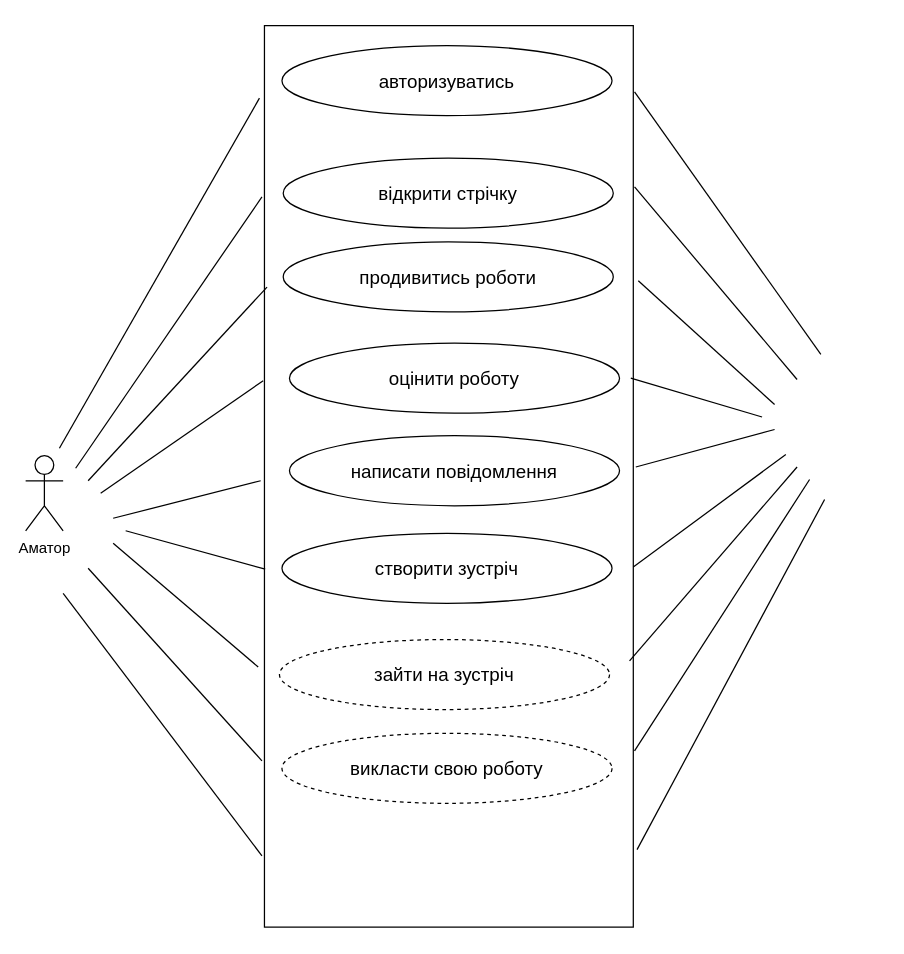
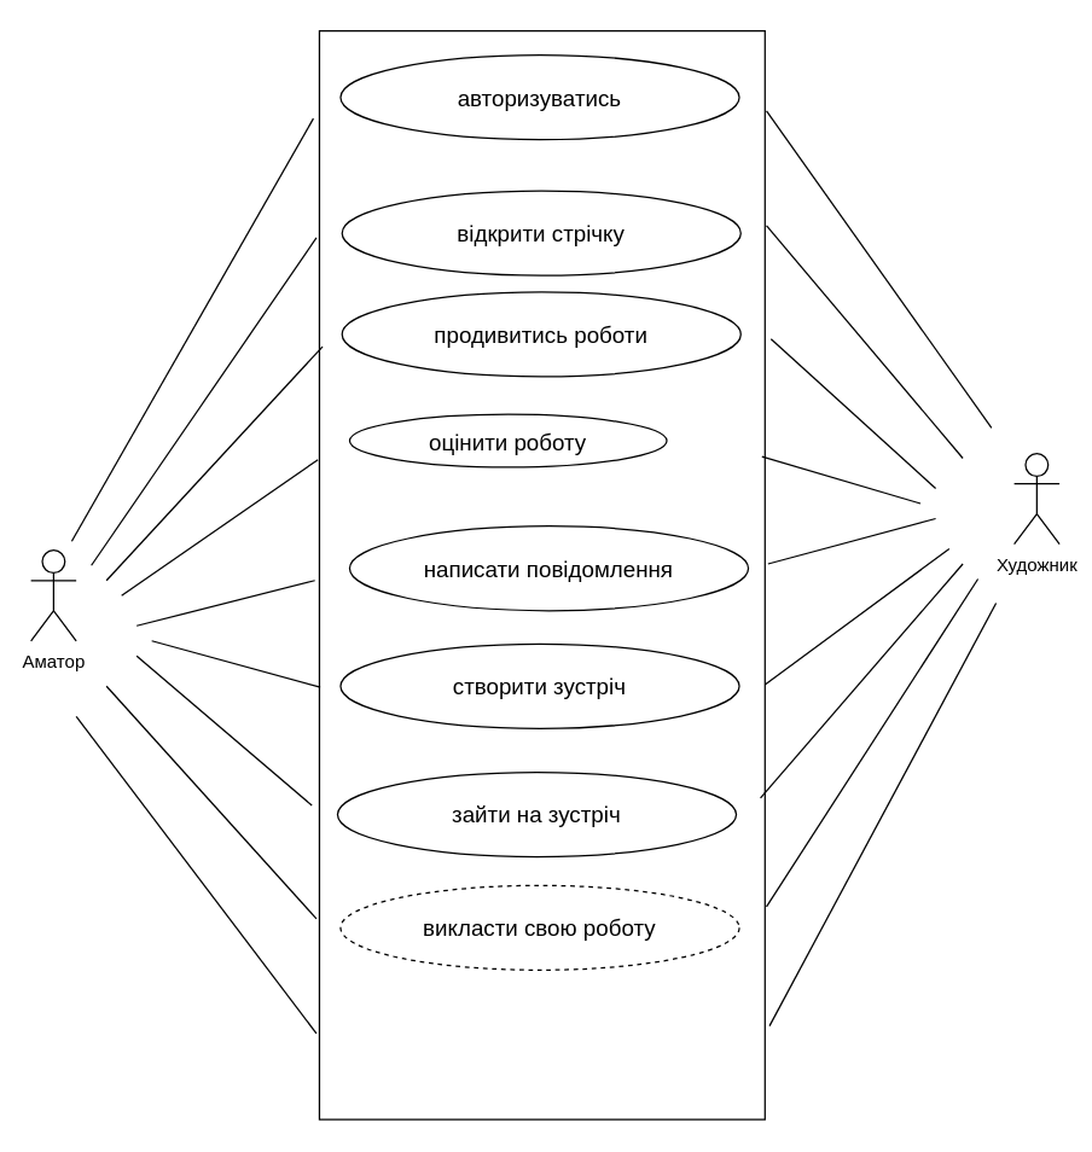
  <mxCell id="0" />
  <mxCell id="1" parent="0" />
  <mxCell id="2" value="" style="rounded=0;whiteSpace=wrap;html=1;" vertex="1" parent="1"><mxGeometry x="211" y="20" width="295" height="721" as="geometry" /></mxCell>
  <mxCell id="3" value="Аматор" style="shape=umlActor;verticalLabelPosition=bottom;verticalAlign=top;html=1;outlineConnect=0;" parent="1" vertex="1"><mxGeometry x="20" y="364" width="30" height="60" as="geometry" /></mxCell>
+ <mxCell id="4" value="Художник&lt;br&gt;" style="shape=umlActor;verticalLabelPosition=bottom;verticalAlign=top;html=1;outlineConnect=0;" parent="1" vertex="1"><mxGeometry x="671" y="300" width="30" height="60" as="geometry" /></mxCell>
  <mxCell id="5" value="" style="endArrow=none;html=1;rounded=0;fontSize=15;" parent="1" edge="1"><mxGeometry width="50" height="50" relative="1" as="geometry"><mxPoint x="60" y="374" as="sourcePoint" /><mxPoint x="209" y="157" as="targetPoint" /></mxGeometry></mxCell>
  <mxCell id="6" value="" style="endArrow=none;html=1;rounded=0;fontSize=15;entryX=0.007;entryY=0.29;entryDx=0;entryDy=0;entryPerimeter=0;" parent="1" edge="1" target="2"><mxGeometry width="50" height="50" relative="1" as="geometry"><mxPoint x="70" y="384" as="sourcePoint" /><mxPoint x="200" y="244" as="targetPoint" /></mxGeometry></mxCell>
  <mxCell id="7" value="" style="endArrow=none;html=1;rounded=0;fontSize=15;" parent="1" edge="1"><mxGeometry width="50" height="50" relative="1" as="geometry"><mxPoint x="80" y="394" as="sourcePoint" /><mxPoint x="210" y="304" as="targetPoint" /></mxGeometry></mxCell>
  <mxCell id="8" value="" style="endArrow=none;html=1;rounded=0;fontSize=15;" parent="1" edge="1"><mxGeometry width="50" height="50" relative="1" as="geometry"><mxPoint x="90" y="414" as="sourcePoint" /><mxPoint x="208" y="384" as="targetPoint" /></mxGeometry></mxCell>
  <mxCell id="9" value="" style="endArrow=none;html=1;rounded=0;fontSize=15;" parent="1" edge="1"><mxGeometry width="50" height="50" relative="1" as="geometry"><mxPoint x="209" y="684" as="sourcePoint" /><mxPoint x="50" y="474" as="targetPoint" /></mxGeometry></mxCell>
  <mxCell id="10" value="" style="endArrow=none;html=1;rounded=0;fontSize=15;entryX=0.002;entryY=0.603;entryDx=0;entryDy=0;entryPerimeter=0;" parent="1" edge="1" target="2"><mxGeometry width="50" height="50" relative="1" as="geometry"><mxPoint x="100" y="424" as="sourcePoint" /><mxPoint x="200" y="454" as="targetPoint" /></mxGeometry></mxCell>
  <mxCell id="11" value="" style="endArrow=none;html=1;rounded=0;fontSize=15;" parent="1" edge="1"><mxGeometry width="50" height="50" relative="1" as="geometry"><mxPoint x="90" y="434" as="sourcePoint" /><mxPoint x="206" y="533" as="targetPoint" /></mxGeometry></mxCell>
  <mxCell id="12" value="" style="endArrow=none;html=1;rounded=0;fontSize=15;" parent="1" edge="1"><mxGeometry width="50" height="50" relative="1" as="geometry"><mxPoint x="209" y="608" as="sourcePoint" /><mxPoint x="70" y="454" as="targetPoint" /></mxGeometry></mxCell>
  <mxCell id="13" value="" style="endArrow=none;html=1;rounded=0;fontSize=15;" parent="1" edge="1"><mxGeometry width="50" height="50" relative="1" as="geometry"><mxPoint x="47" y="358" as="sourcePoint" /><mxPoint x="207" y="78" as="targetPoint" /></mxGeometry></mxCell>
  <mxCell id="14" value="&lt;span style=&quot;font-size: 15px&quot;&gt;авторизуватись&lt;/span&gt;" style="ellipse;whiteSpace=wrap;html=1;" vertex="1" parent="1"><mxGeometry x="225" y="36" width="264" height="56" as="geometry" /></mxCell>
  <mxCell id="15" value="&lt;span style=&quot;font-size: 15px&quot;&gt;відкрити стрічку&lt;/span&gt;" style="ellipse;whiteSpace=wrap;html=1;" vertex="1" parent="1"><mxGeometry x="226" y="126" width="264" height="56" as="geometry" /></mxCell>
  <mxCell id="16" value="&lt;span style=&quot;font-size: 15px&quot;&gt;продивитись роботи&lt;/span&gt;" style="ellipse;whiteSpace=wrap;html=1;" vertex="1" parent="1"><mxGeometry x="226" y="193" width="264" height="56" as="geometry" /></mxCell>
- <mxCell id="17" value="&lt;span style=&quot;font-size: 15px&quot;&gt;оцінити роботу&lt;/span&gt;" style="ellipse;whiteSpace=wrap;html=1;" vertex="1" parent="1"><mxGeometry x="231" y="274" width="264" height="56" as="geometry" /></mxCell>
+ <mxCell id="17" value="&lt;span style=&quot;font-size: 15px&quot;&gt;оцінити роботу&lt;/span&gt;" style="ellipse;whiteSpace=wrap;html=1;" vertex="1" parent="1"><mxGeometry x="231" y="274" width="210" height="35" as="geometry" /></mxCell>
  <mxCell id="18" value="&lt;span style=&quot;font-size: 15px&quot;&gt;написати повідомлення&lt;/span&gt;" style="ellipse;whiteSpace=wrap;html=1;" vertex="1" parent="1"><mxGeometry x="231" y="348" width="264" height="56" as="geometry" /></mxCell>
  <mxCell id="19" value="&lt;span style=&quot;font-size: 15px&quot;&gt;створити зустріч&lt;/span&gt;" style="ellipse;whiteSpace=wrap;html=1;" vertex="1" parent="1"><mxGeometry x="225" y="426" width="264" height="56" as="geometry" /></mxCell>
- <mxCell id="20" value="&lt;span style=&quot;font-size: 15px&quot;&gt;зайти на зустріч&lt;/span&gt;" style="ellipse;whiteSpace=wrap;html=1;dashed=1;" vertex="1" parent="1"><mxGeometry x="223" y="511" width="264" height="56" as="geometry" /></mxCell>
+ <mxCell id="20" value="&lt;span style=&quot;font-size: 15px&quot;&gt;зайти на зустріч&lt;/span&gt;" style="ellipse;whiteSpace=wrap;html=1;" vertex="1" parent="1"><mxGeometry x="223" y="511" width="264" height="56" as="geometry" /></mxCell>
  <mxCell id="21" value="&lt;span style=&quot;font-size: 15px&quot;&gt;викласти свою роботу&lt;/span&gt;" style="ellipse;whiteSpace=wrap;html=1;dashed=1;" vertex="1" parent="1"><mxGeometry x="225" y="586" width="264" height="56" as="geometry" /></mxCell>
  <mxCell id="22" style="edgeStyle=orthogonalEdgeStyle;rounded=0;orthogonalLoop=1;jettySize=auto;html=1;exitX=0.5;exitY=1;exitDx=0;exitDy=0;" edge="1" parent="1" source="17" target="17"><mxGeometry relative="1" as="geometry" /></mxCell>
  <mxCell id="23" value="" style="group;rotation=-180;" vertex="1" connectable="0" parent="1"><mxGeometry x="503" y="73" width="156" height="606" as="geometry" /></mxCell>
  <mxCell id="24" value="" style="endArrow=none;html=1;rounded=0;fontSize=15;" edge="1" parent="23"><mxGeometry width="50" height="50" relative="1" as="geometry"><mxPoint x="144" y="310" as="sourcePoint" /><mxPoint x="4" y="527" as="targetPoint" /></mxGeometry></mxCell>
  <mxCell id="25" value="" style="endArrow=none;html=1;rounded=0;fontSize=15;entryX=0.007;entryY=0.29;entryDx=0;entryDy=0;entryPerimeter=0;" edge="1" parent="23"><mxGeometry width="50" height="50" relative="1" as="geometry"><mxPoint x="134" y="300" as="sourcePoint" /><mxPoint y="455" as="targetPoint" /></mxGeometry></mxCell>
  <mxCell id="26" value="" style="endArrow=none;html=1;rounded=0;fontSize=15;" edge="1" parent="23"><mxGeometry width="50" height="50" relative="1" as="geometry"><mxPoint x="125" y="290" as="sourcePoint" /><mxPoint x="3" y="380" as="targetPoint" /></mxGeometry></mxCell>
  <mxCell id="27" value="" style="endArrow=none;html=1;rounded=0;fontSize=15;" edge="1" parent="23"><mxGeometry width="50" height="50" relative="1" as="geometry"><mxPoint x="116" y="270" as="sourcePoint" /><mxPoint x="5" y="300" as="targetPoint" /></mxGeometry></mxCell>
  <mxCell id="28" value="" style="endArrow=none;html=1;rounded=0;fontSize=15;" edge="1" parent="23"><mxGeometry width="50" height="50" relative="1" as="geometry"><mxPoint x="4" as="sourcePoint" /><mxPoint x="153" y="210" as="targetPoint" /></mxGeometry></mxCell>
  <mxCell id="29" value="" style="endArrow=none;html=1;rounded=0;fontSize=15;entryX=0.002;entryY=0.603;entryDx=0;entryDy=0;entryPerimeter=0;" edge="1" parent="23"><mxGeometry width="50" height="50" relative="1" as="geometry"><mxPoint x="106" y="260" as="sourcePoint" /><mxPoint x="1" y="229" as="targetPoint" /></mxGeometry></mxCell>
  <mxCell id="30" value="" style="endArrow=none;html=1;rounded=0;fontSize=15;" edge="1" parent="23"><mxGeometry width="50" height="50" relative="1" as="geometry"><mxPoint x="116" y="250" as="sourcePoint" /><mxPoint x="7" y="151" as="targetPoint" /></mxGeometry></mxCell>
  <mxCell id="31" value="" style="endArrow=none;html=1;rounded=0;fontSize=15;" edge="1" parent="23"><mxGeometry width="50" height="50" relative="1" as="geometry"><mxPoint x="4" y="76" as="sourcePoint" /><mxPoint x="134" y="230" as="targetPoint" /></mxGeometry></mxCell>
  <mxCell id="32" value="" style="endArrow=none;html=1;rounded=0;fontSize=15;" edge="1" parent="23"><mxGeometry width="50" height="50" relative="1" as="geometry"><mxPoint x="156" y="326" as="sourcePoint" /><mxPoint x="6" y="606" as="targetPoint" /></mxGeometry></mxCell>
